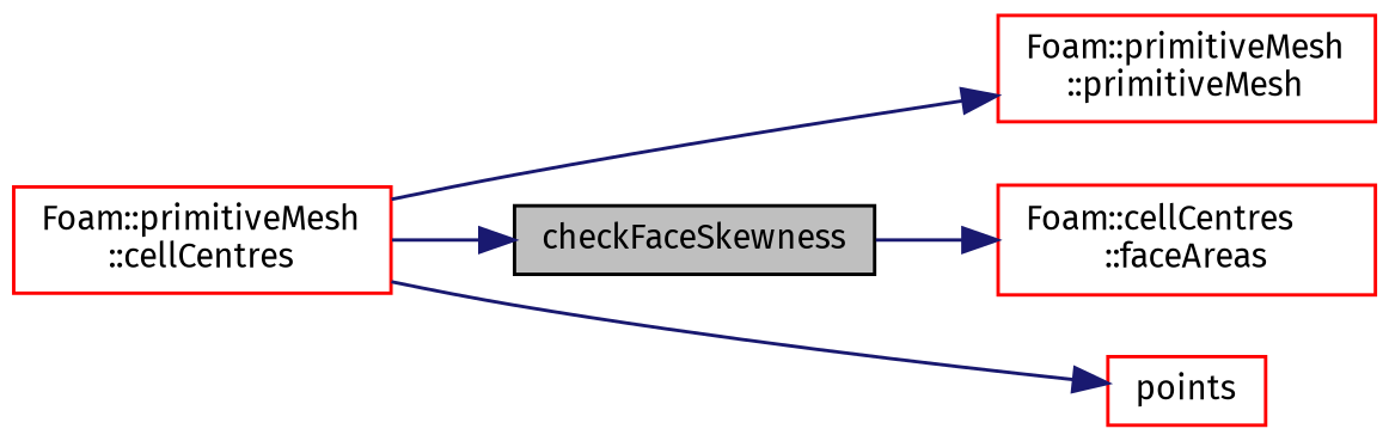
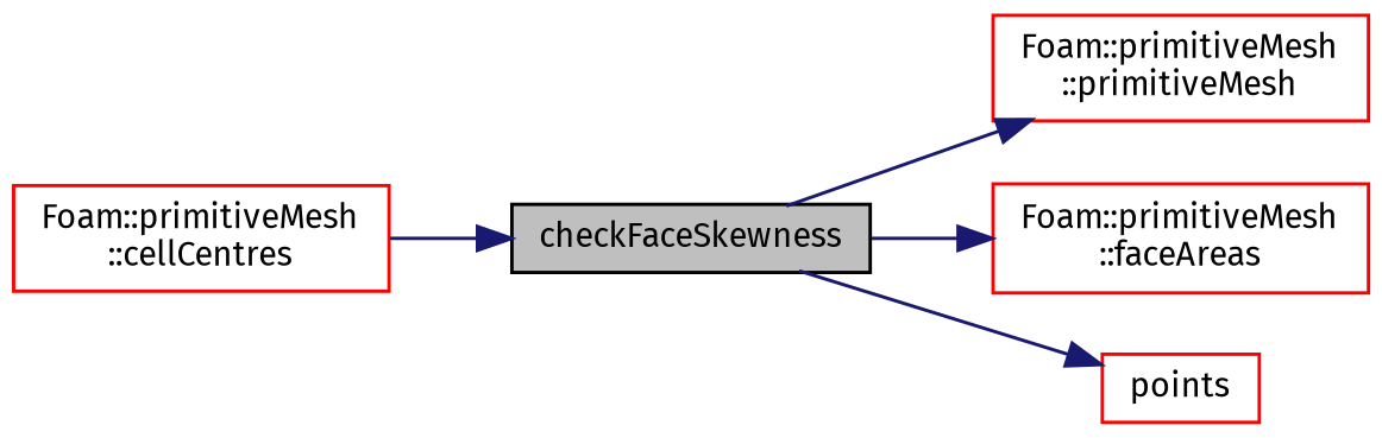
  digraph {
    fontname="Fira Sans"
    rankdir=LR
    node [color=red fontname="Fira Sans" fontsize=10 shape=record]
    edge [color=midnightblue fontname="Fira Sans" fontsize=10 labelfontname=FreeSans labelfontsize=10 style=solid]
    n1 [color=black fillcolor=grey75 fontcolor=black height=0.2 label=checkFaceSkewness style=filled width=0.4]
-   n2 [height=0.2 label="Foam::cellCentres\l::faceAreas" width=0.4]
+   n2 [height=0.2 label="Foam::primitiveMesh\l::faceAreas" width=0.4]
    n3 [height=0.2 label="Foam::primitiveMesh\l::primitiveMesh" width=0.4]
    n4 [height=0.2 label=points width=0.4]
    n5 [height=0.2 label="Foam::primitiveMesh\l::cellCentres" width=0.4]
    n1 -> n2
-   n5 -> n3
-   n5 -> n4
+   n1 -> n3
+   n1 -> n4
    n5 -> n1
  }
